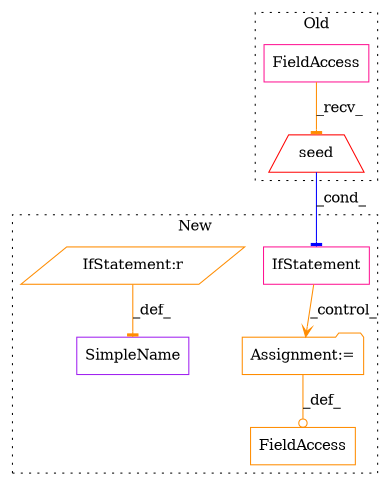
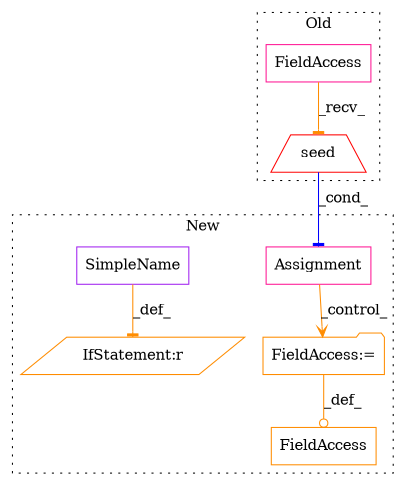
  digraph {
    node [a=22 color=darkorange shape=box]
    edge [arrowhead=tee color=darkorange]
    n1 [a=32 color=red l="5,1" label=seed s="1178,1187" shape=trapezium]
    n2 [color=deeppink l=12 label=FieldAccess s=1165]
-   n3 [a=25 color=deeppink l="4,2" label=IfStatement s="508,530"]
+   n3 [a=25 color=deeppink l="4,2" label=Assignment s="508,530"]
    n4 [a=27 l=4 label="IfStatement:r" s=515 shape=parallelogram]
-   n5 [a=7 l=1 label="Assignment:=" s=1220 shape=folder]
+   n5 [a=7 l=1 label="FieldAccess:=" s=1220 shape=folder]
    n6 [a=42 color=purple label=SimpleName]
    n7 [l=13 label=FieldAccess s=1207]
    subgraph cluster_1 {
      label=Old
      style=dotted
      n1
      n2
    }
    subgraph cluster_2 {
      label=New
      style=dotted
      n3
      n4
      n5
      n6
      n7
    }
    n1 -> n3 [color=blue label=_cond_]
    n2 -> n1 [label=_recv_]
    n3 -> n5 [arrowhead=vee label=_control_]
-   n4 -> n6 [label=_def_]
+   n6 -> n4 [label=_def_]
    n5 -> n7 [arrowhead=odot label=_def_]
  }
